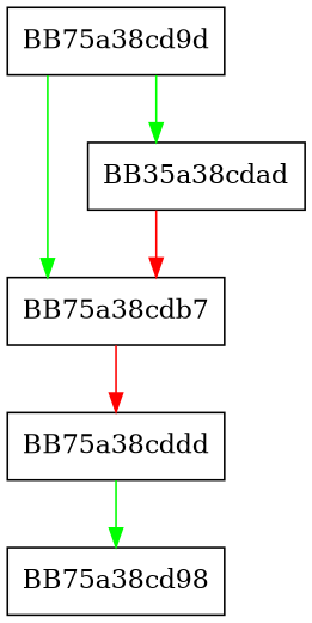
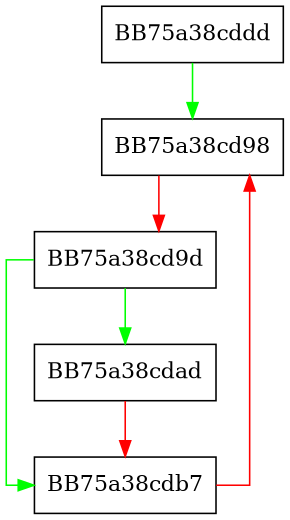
  digraph {
    splines=ortho
    node [shape=box]
    edge [color=red]
    BB75a38cd98
    BB75a38cd9d
    BB75a38cddd
    BB75a38cdb7
-   BB75a38cdad [label=BB35a38cdad]
+   BB75a38cdad
+   BB75a38cd98 -> BB75a38cd9d
    BB75a38cd9d -> BB75a38cdb7 [color=green]
    BB75a38cd9d -> BB75a38cdad [color=green]
    BB75a38cddd -> BB75a38cd98 [color=green]
-   BB75a38cdb7 -> BB75a38cddd
+   BB75a38cdb7 -> BB75a38cd98
    BB75a38cdad -> BB75a38cdb7
  }
